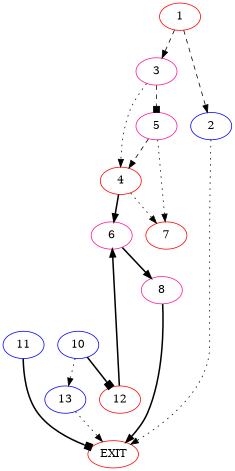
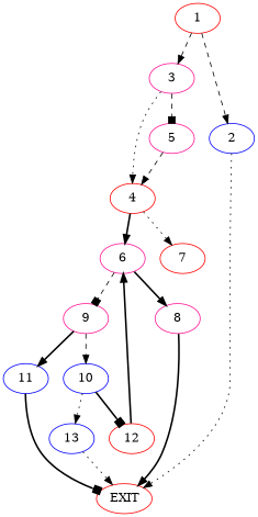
  digraph {
    node [color=red]
    edge [arrowhead=normal style=bold]
    2 [color=blue]
    1
    3 [color=deeppink]
    n4 [label=EXIT]
    4
    5 [color=deeppink]
    6 [color=deeppink]
    7
    8 [color=deeppink]
+   9 [color=deeppink]
    10 [color=blue]
    11 [color=blue]
    12
    13 [color=blue]
    2 -> n4 [style=dotted]
    1 -> 2 [style=dashed]
    1 -> 3 [style=dashed]
    3 -> 4 [style=dotted]
    3 -> 5 [arrowhead=box style=dashed]
    4 -> 6
    4 -> 7 [style=dotted]
    5 -> 4 [style=dashed]
-   5 -> 7 [style=dotted]
    6 -> 8
+   6 -> 9 [arrowhead=box style=dashed]
    8 -> n4
+   9 -> 10 [style=dashed]
+   9 -> 11
    10 -> 12 [arrowhead=box]
    10 -> 13 [style=dotted]
    11 -> n4 [arrowhead=box]
    12 -> 6
    13 -> n4 [style=dotted]
  }
